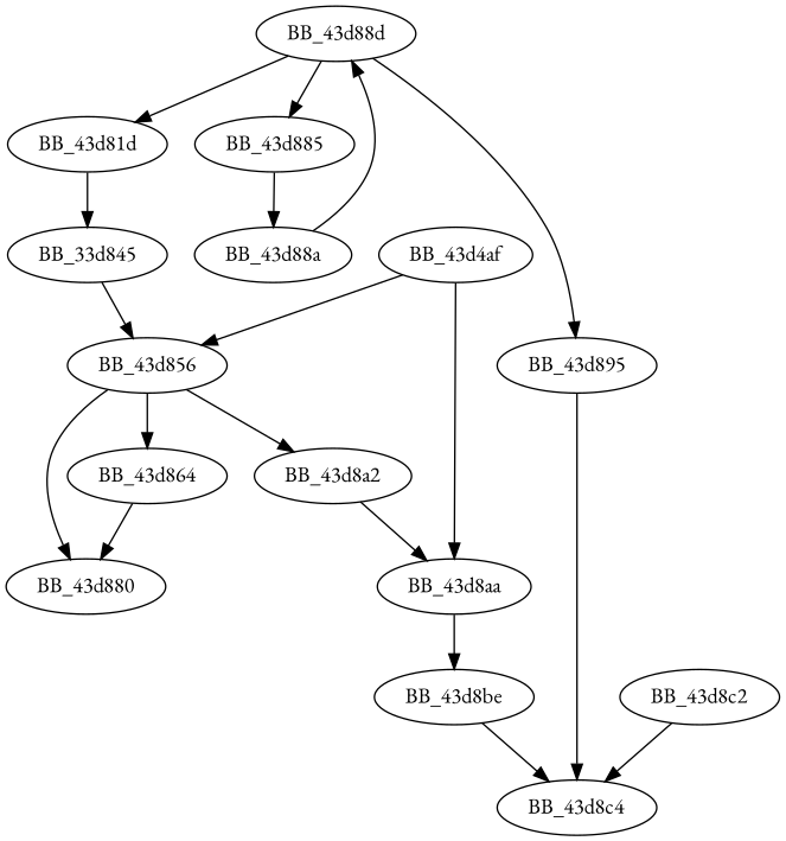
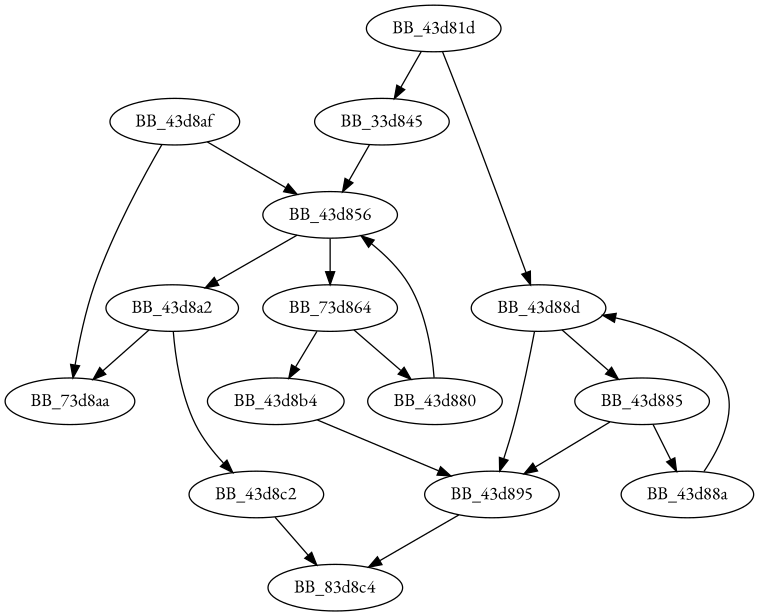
  digraph {
    fontname="EB Garamond"
    node [fontname="EB Garamond"]
    edge [fontname="EB Garamond"]
    n1 [label=BB_33d845]
    BB_43d81d
    BB_43d88d
    BB_43d856
    BB_43d885
    BB_43d895
-   BB_43d864
+   BB_43d864 [label=BB_73d864]
    BB_43d8a2
    BB_43d88a
-   BB_43d8c4
+   BB_43d8c4 [label=BB_83d8c4]
    BB_43d880
-   BB_43d8aa
+   BB_43d8b4
+   BB_43d8aa [label=BB_73d8aa]
    BB_43d8c2
-   BB_43d8be
-   BB_43d8af [label=BB_43d4af]
+   BB_43d8af
    n1 -> BB_43d856
    BB_43d81d -> n1
-   BB_43d88d -> BB_43d81d
+   BB_43d81d -> BB_43d88d
    BB_43d88d -> BB_43d885
    BB_43d88d -> BB_43d895
    BB_43d856 -> BB_43d864
    BB_43d856 -> BB_43d8a2
+   BB_43d885 -> BB_43d895
    BB_43d885 -> BB_43d88a
    BB_43d895 -> BB_43d8c4
    BB_43d864 -> BB_43d880
+   BB_43d864 -> BB_43d8b4
    BB_43d8a2 -> BB_43d8aa
+   BB_43d8a2 -> BB_43d8c2
    BB_43d88a -> BB_43d88d
-   BB_43d856 -> BB_43d880
-   BB_43d8aa -> BB_43d8be
+   BB_43d880 -> BB_43d856
+   BB_43d8b4 -> BB_43d895
    BB_43d8c2 -> BB_43d8c4
-   BB_43d8be -> BB_43d8c4
    BB_43d8af -> BB_43d856
    BB_43d8af -> BB_43d8aa
  }
